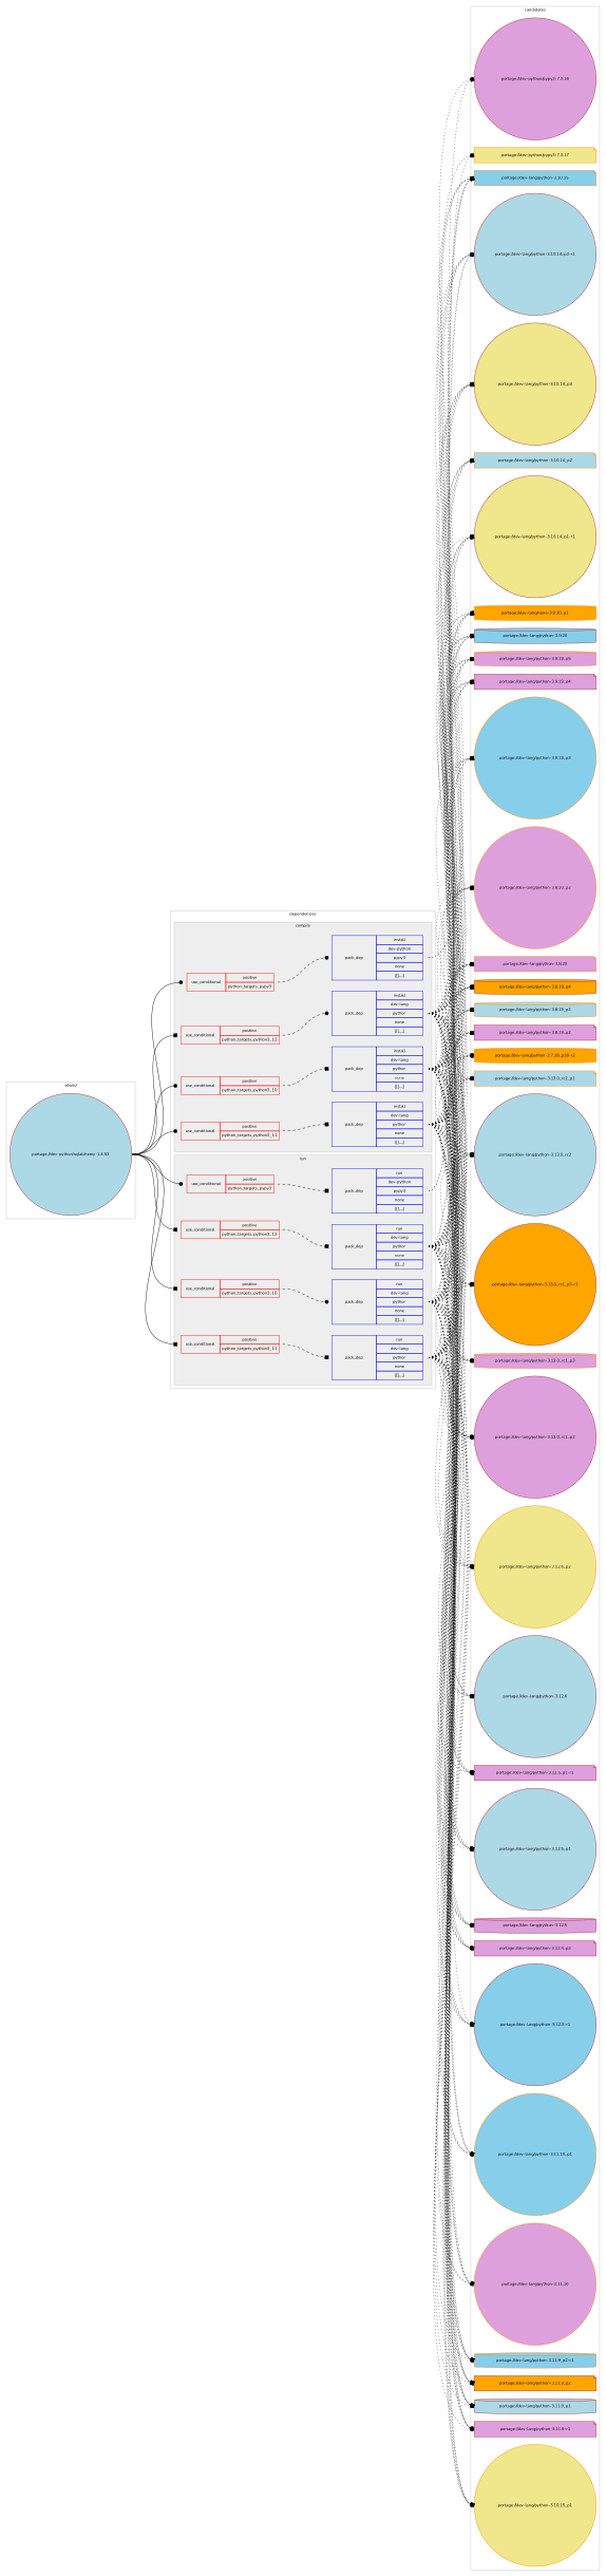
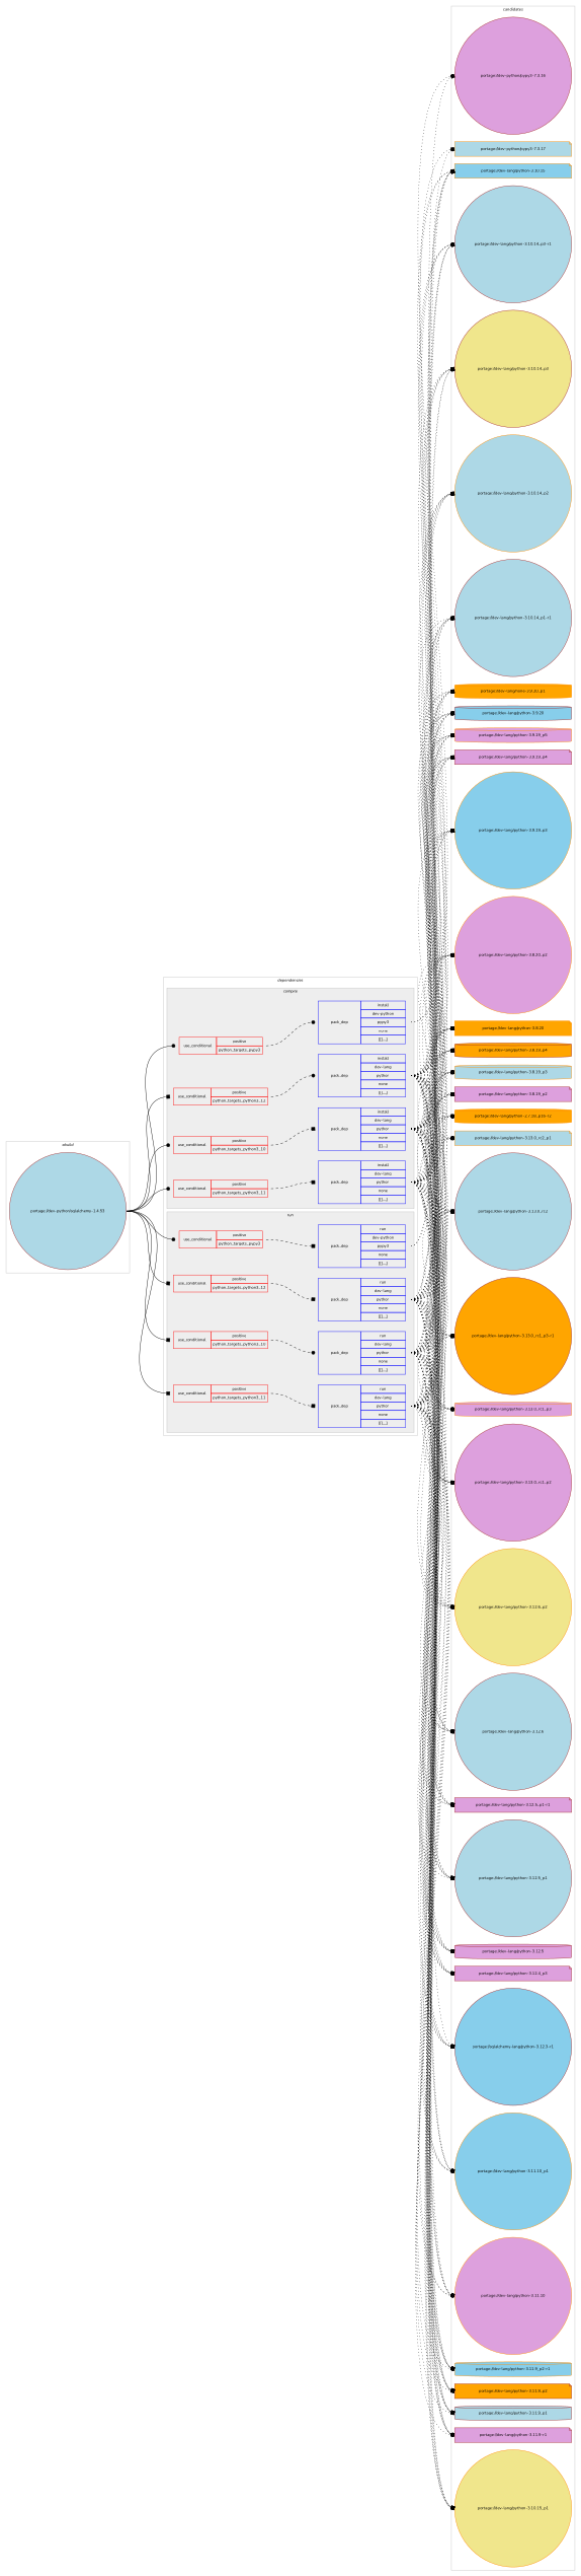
  digraph {
    compound=true
    concentrate=true
    fontname=Nunito
    fontsize=10
    newrank=true
    rankdir=LR
    ranksep=1.5
    node [color=brown fontname=Nunito fontsize=10 shape=circle style=filled]
    edge [arrowhead=box fontname=Nunito headport=w style=dotted tailport=e weight=100]
    n1 [fillcolor=lightblue label="portage://dev-python/sqlalchemy-1.4.53" width=4]
    n2 [color=blue label=<<TABLE BORDER="0" CELLBORDER="1" CELLSPACING="0" CELLPADDING="4" WIDTH="220"><TR><TD ROWSPAN="6" CELLPADDING="30">pack_dep</TD></TR><TR><TD WIDTH="110">install</TD></TR><TR><TD>dev-python</TD></TR><TR><TD>pypy3</TD></TR><TR><TD>none</TD></TR><TR><TD>[[],,,,]</TD></TR></TABLE>> shape=none style=""]
    n3 [color=red label=<<TABLE BORDER="0" CELLBORDER="1" CELLSPACING="0" CELLPADDING="4"><TR><TD ROWSPAN="3" CELLPADDING="10">use_conditional</TD></TR><TR><TD>positive</TD></TR><TR><TD>python_targets_pypy3</TD></TR></TABLE>> shape=none style=""]
    n4 [color=blue label=<<TABLE BORDER="0" CELLBORDER="1" CELLSPACING="0" CELLPADDING="4" WIDTH="220"><TR><TD ROWSPAN="6" CELLPADDING="30">pack_dep</TD></TR><TR><TD WIDTH="110">install</TD></TR><TR><TD>dev-lang</TD></TR><TR><TD>python</TD></TR><TR><TD>none</TD></TR><TR><TD>[[],,,,]</TD></TR></TABLE>> shape=none style=""]
    n5 [color=red label=<<TABLE BORDER="0" CELLBORDER="1" CELLSPACING="0" CELLPADDING="4"><TR><TD ROWSPAN="3" CELLPADDING="10">use_conditional</TD></TR><TR><TD>positive</TD></TR><TR><TD>python_targets_python3_10</TD></TR></TABLE>> shape=none style=""]
    n6 [color=blue label=<<TABLE BORDER="0" CELLBORDER="1" CELLSPACING="0" CELLPADDING="4" WIDTH="220"><TR><TD ROWSPAN="6" CELLPADDING="30">pack_dep</TD></TR><TR><TD WIDTH="110">install</TD></TR><TR><TD>dev-lang</TD></TR><TR><TD>python</TD></TR><TR><TD>none</TD></TR><TR><TD>[[],,,,]</TD></TR></TABLE>> shape=none style=""]
    n7 [color=red label=<<TABLE BORDER="0" CELLBORDER="1" CELLSPACING="0" CELLPADDING="4"><TR><TD ROWSPAN="3" CELLPADDING="10">use_conditional</TD></TR><TR><TD>positive</TD></TR><TR><TD>python_targets_python3_11</TD></TR></TABLE>> shape=none style=""]
    n8 [color=blue label=<<TABLE BORDER="0" CELLBORDER="1" CELLSPACING="0" CELLPADDING="4" WIDTH="220"><TR><TD ROWSPAN="6" CELLPADDING="30">pack_dep</TD></TR><TR><TD WIDTH="110">install</TD></TR><TR><TD>dev-lang</TD></TR><TR><TD>python</TD></TR><TR><TD>none</TD></TR><TR><TD>[[],,,,]</TD></TR></TABLE>> shape=none style=""]
    n9 [color=red label=<<TABLE BORDER="0" CELLBORDER="1" CELLSPACING="0" CELLPADDING="4"><TR><TD ROWSPAN="3" CELLPADDING="10">use_conditional</TD></TR><TR><TD>positive</TD></TR><TR><TD>python_targets_python3_12</TD></TR></TABLE>> shape=none style=""]
    n10 [color=blue label=<<TABLE BORDER="0" CELLBORDER="1" CELLSPACING="0" CELLPADDING="4" WIDTH="220"><TR><TD ROWSPAN="6" CELLPADDING="30">pack_dep</TD></TR><TR><TD WIDTH="110">run</TD></TR><TR><TD>dev-python</TD></TR><TR><TD>pypy3</TD></TR><TR><TD>none</TD></TR><TR><TD>[[],,,,]</TD></TR></TABLE>> shape=none style=""]
    n11 [color=red label=<<TABLE BORDER="0" CELLBORDER="1" CELLSPACING="0" CELLPADDING="4"><TR><TD ROWSPAN="3" CELLPADDING="10">use_conditional</TD></TR><TR><TD>positive</TD></TR><TR><TD>python_targets_pypy3</TD></TR></TABLE>> shape=none style=""]
    n12 [color=blue label=<<TABLE BORDER="0" CELLBORDER="1" CELLSPACING="0" CELLPADDING="4" WIDTH="220"><TR><TD ROWSPAN="6" CELLPADDING="30">pack_dep</TD></TR><TR><TD WIDTH="110">run</TD></TR><TR><TD>dev-lang</TD></TR><TR><TD>python</TD></TR><TR><TD>none</TD></TR><TR><TD>[[],,,,]</TD></TR></TABLE>> shape=none style=""]
    n13 [color=red label=<<TABLE BORDER="0" CELLBORDER="1" CELLSPACING="0" CELLPADDING="4"><TR><TD ROWSPAN="3" CELLPADDING="10">use_conditional</TD></TR><TR><TD>positive</TD></TR><TR><TD>python_targets_python3_10</TD></TR></TABLE>> shape=none style=""]
    n14 [color=blue label=<<TABLE BORDER="0" CELLBORDER="1" CELLSPACING="0" CELLPADDING="4" WIDTH="220"><TR><TD ROWSPAN="6" CELLPADDING="30">pack_dep</TD></TR><TR><TD WIDTH="110">run</TD></TR><TR><TD>dev-lang</TD></TR><TR><TD>python</TD></TR><TR><TD>none</TD></TR><TR><TD>[[],,,,]</TD></TR></TABLE>> shape=none style=""]
    n15 [color=red label=<<TABLE BORDER="0" CELLBORDER="1" CELLSPACING="0" CELLPADDING="4"><TR><TD ROWSPAN="3" CELLPADDING="10">use_conditional</TD></TR><TR><TD>positive</TD></TR><TR><TD>python_targets_python3_11</TD></TR></TABLE>> shape=none style=""]
    n16 [color=blue label=<<TABLE BORDER="0" CELLBORDER="1" CELLSPACING="0" CELLPADDING="4" WIDTH="220"><TR><TD ROWSPAN="6" CELLPADDING="30">pack_dep</TD></TR><TR><TD WIDTH="110">run</TD></TR><TR><TD>dev-lang</TD></TR><TR><TD>python</TD></TR><TR><TD>none</TD></TR><TR><TD>[[],,,,]</TD></TR></TABLE>> shape=none style=""]
    n17 [color=red label=<<TABLE BORDER="0" CELLBORDER="1" CELLSPACING="0" CELLPADDING="4"><TR><TD ROWSPAN="3" CELLPADDING="10">use_conditional</TD></TR><TR><TD>positive</TD></TR><TR><TD>python_targets_python3_12</TD></TR></TABLE>> shape=none style=""]
    n18 [color=darkorange fillcolor=lightblue label="portage://dev-lang/python-3.13.0_rc2_p1" shape=note width=4]
    n19 [fillcolor=lightblue label="portage://dev-lang/python-3.13.0_rc2" width=4]
    n20 [fillcolor=orange label="portage://dev-lang/python-3.13.0_rc1_p3-r1" width=4]
    n21 [color=darkorange fillcolor=plum label="portage://dev-lang/python-3.13.0_rc1_p3" shape=cylinder width=4]
    n22 [fillcolor=plum label="portage://dev-lang/python-3.13.0_rc1_p2" width=4]
    n23 [color=darkorange fillcolor=khaki label="portage://dev-lang/python-3.12.6_p2" width=4]
    n24 [fillcolor=lightblue label="portage://dev-lang/python-3.12.6" width=4]
    n25 [fillcolor=plum label="portage://dev-lang/python-3.12.5_p1-r1" shape=note width=4]
    n26 [fillcolor=lightblue label="portage://dev-lang/python-3.12.5_p1" width=4]
    n27 [fillcolor=plum label="portage://dev-lang/python-3.12.5" shape=cylinder width=4]
    n28 [fillcolor=plum label="portage://dev-lang/python-3.12.4_p3" shape=note width=4]
-   n29 [fillcolor=skyblue label="portage://dev-lang/python-3.12.3-r1" width=4]
+   n29 [fillcolor=skyblue label="portage://sqlalchemy-lang/python-3.12.3-r1" width=4]
    n30 [color=darkorange fillcolor=skyblue label="portage://dev-lang/python-3.11.10_p1" width=4]
    n31 [color=darkorange fillcolor=plum label="portage://dev-lang/python-3.11.10" width=4]
    n32 [color=darkorange fillcolor=skyblue label="portage://dev-lang/python-3.11.9_p2-r1" shape=cylinder width=4]
    n33 [fillcolor=orange label="portage://dev-lang/python-3.11.9_p2" shape=note width=4]
    n34 [fillcolor=lightblue label="portage://dev-lang/python-3.11.9_p1" shape=cylinder width=4]
    n35 [fillcolor=plum label="portage://dev-lang/python-3.11.9-r1" shape=note width=4]
    n36 [color=darkorange fillcolor=khaki label="portage://dev-lang/python-3.10.15_p1" width=4]
    n37 [color=darkorange fillcolor=skyblue label="portage://dev-lang/python-3.10.15" shape=note width=4]
    n38 [fillcolor=lightblue label="portage://dev-lang/python-3.10.14_p3-r1" width=4]
    n39 [fillcolor=khaki label="portage://dev-lang/python-3.10.14_p3" width=4]
-   n40 [color=darkorange fillcolor=lightblue label="portage://dev-lang/python-3.10.14_p2" shape=note width=4]
-   n41 [fillcolor=khaki label="portage://dev-lang/python-3.10.14_p1-r1" width=4]
+   n40 [color=darkorange fillcolor=lightblue label="portage://dev-lang/python-3.10.14_p2" width=4]
+   n41 [fillcolor=lightblue label="portage://dev-lang/python-3.10.14_p1-r1" width=4]
    n42 [color=darkorange fillcolor=orange label="portage://dev-lang/none-3.9.20_p1" shape=cylinder width=4]
    n43 [fillcolor=skyblue label="portage://dev-lang/python-3.9.20" shape=cylinder width=4]
    n44 [color=darkorange fillcolor=plum label="portage://dev-lang/python-3.9.19_p5" shape=cylinder width=4]
    n45 [fillcolor=plum label="portage://dev-lang/python-3.9.19_p4" shape=note width=4]
    n46 [color=darkorange fillcolor=skyblue label="portage://dev-lang/python-3.9.19_p3" width=4]
    n47 [color=darkorange fillcolor=plum label="portage://dev-lang/python-3.8.20_p2" width=4]
-   n48 [color=darkorange fillcolor=plum label="portage://dev-lang/python-3.8.20" shape=note width=4]
+   n48 [color=darkorange fillcolor=orange label="portage://dev-lang/python-3.8.20" shape=note width=4]
    n49 [fillcolor=orange label="portage://dev-lang/python-3.8.19_p4" shape=cylinder width=4]
    n50 [color=darkorange fillcolor=lightblue label="portage://dev-lang/python-3.8.19_p3" shape=cylinder width=4]
    n51 [fillcolor=plum label="portage://dev-lang/python-3.8.19_p2" shape=note width=4]
    n52 [color=darkorange fillcolor=orange label="portage://dev-lang/python-2.7.18_p16-r2" shape=cylinder width=4]
-   n53 [color=darkorange fillcolor=khaki label="portage://dev-python/pypy3-7.3.17" shape=note width=4]
+   n53 [color=darkorange fillcolor=lightblue label="portage://dev-python/pypy3-7.3.17" shape=note width=4]
    n54 [fillcolor=plum label="portage://dev-python/pypy3-7.3.16" width=4]
    subgraph cluster_1 {
      color=gray
      label=<<i>dependencies</i>>
      subgraph cluster_2 {
        color=gray
        fillcolor="#eeeeee"
        label=<<i>compile</i>>
        style=filled
        subgraph sub_3 {
          color=gray
          fillcolor="#eeeeee"
          label=<<i>compile</i>>
          style=filled
          n3
          subgraph sub_4 {
            color=gray
            fillcolor="#eeeeee"
            label=<<i>compile</i>>
            style=filled
            n2
          }
        }
        subgraph sub_5 {
          color=gray
          fillcolor="#eeeeee"
          label=<<i>compile</i>>
          style=filled
          n5
          subgraph sub_6 {
            color=gray
            fillcolor="#eeeeee"
            label=<<i>compile</i>>
            style=filled
            n4
          }
        }
        subgraph sub_7 {
          color=gray
          fillcolor="#eeeeee"
          label=<<i>compile</i>>
          style=filled
          n7
          subgraph sub_8 {
            color=gray
            fillcolor="#eeeeee"
            label=<<i>compile</i>>
            style=filled
            n6
          }
        }
        subgraph sub_9 {
          color=gray
          fillcolor="#eeeeee"
          label=<<i>compile</i>>
          style=filled
          n9
          subgraph sub_10 {
            color=gray
            fillcolor="#eeeeee"
            label=<<i>compile</i>>
            style=filled
            n8
          }
        }
      }
      subgraph cluster_11 {
        color=gray
        fillcolor="#eeeeee"
        label=<<i>compile and run</i>>
        style=filled
      }
      subgraph cluster_12 {
        color=gray
        fillcolor="#eeeeee"
        label=<<i>run</i>>
        style=filled
        subgraph sub_13 {
          color=gray
          fillcolor="#eeeeee"
          label=<<i>run</i>>
          style=filled
          n11
          subgraph sub_14 {
            color=gray
            fillcolor="#eeeeee"
            label=<<i>run</i>>
            style=filled
            n10
          }
        }
        subgraph sub_15 {
          color=gray
          fillcolor="#eeeeee"
          label=<<i>run</i>>
          style=filled
          n13
          subgraph sub_16 {
            color=gray
            fillcolor="#eeeeee"
            label=<<i>run</i>>
            style=filled
            n12
          }
        }
        subgraph sub_17 {
          color=gray
          fillcolor="#eeeeee"
          label=<<i>run</i>>
          style=filled
          n15
          subgraph sub_18 {
            color=gray
            fillcolor="#eeeeee"
            label=<<i>run</i>>
            style=filled
            n14
          }
        }
        subgraph sub_19 {
          color=gray
          fillcolor="#eeeeee"
          label=<<i>run</i>>
          style=filled
          n17
          subgraph sub_20 {
            color=gray
            fillcolor="#eeeeee"
            label=<<i>run</i>>
            style=filled
            n16
          }
        }
      }
    }
    subgraph cluster_21 {
      color=gray
      label=<<i>ebuild</i>>
      n1
    }
    subgraph cluster_22 {
      color=gray
      label=<<i>candidates</i>>
      rank=same
      subgraph sub_23 {
        color=black
        label=<<i>candidates</i>>
        nodesep=1
        rank=same
        n18
        n19
        n20
        n21
        n22
        n23
        n24
        n25
        n26
        n27
        n28
        n29
        n30
        n31
        n32
        n33
        n34
        n35
        n36
        n37
        n38
        n39
        n40
        n41
        n42
        n43
        n44
        n45
        n46
        n47
        n48
        n49
        n50
        n51
        n52
      }
      subgraph sub_24 {
        color=black
        label=<<i>candidates</i>>
        nodesep=1
        rank=same
        n53
        n54
      }
      subgraph sub_25 {
        color=black
        label=<<i>candidates</i>>
        nodesep=1
        rank=same
        n18
        n19
        n20
        n21
        n22
        n23
        n24
        n25
        n26
        n27
        n28
        n29
        n30
        n31
        n32
        n33
        n34
        n35
        n36
        n37
        n38
        n39
        n40
        n41
        n42
        n43
        n44
        n45
        n46
        n47
        n48
        n49
        n50
        n51
        n52
      }
      subgraph sub_26 {
        color=black
        label=<<i>candidates</i>>
        nodesep=1
        rank=same
        n18
        n19
        n20
        n21
        n22
        n23
        n24
        n25
        n26
        n27
        n28
        n29
        n30
        n31
        n32
        n33
        n34
        n35
        n36
        n37
        n38
        n39
        n40
        n41
        n42
        n43
        n44
        n45
        n46
        n47
        n48
        n49
        n50
        n51
        n52
      }
      subgraph sub_27 {
        color=black
        label=<<i>candidates</i>>
        nodesep=1
        rank=same
        n53
        n54
      }
      subgraph sub_28 {
        color=black
        label=<<i>candidates</i>>
        nodesep=1
        rank=same
        n18
        n19
        n20
        n21
        n22
        n23
        n24
        n25
        n26
        n27
        n28
        n29
        n30
        n31
        n32
        n33
        n34
        n35
        n36
        n37
        n38
        n39
        n40
        n41
        n42
        n43
        n44
        n45
        n46
        n47
        n48
        n49
        n50
        n51
        n52
      }
      subgraph sub_29 {
        color=black
        label=<<i>candidates</i>>
        nodesep=1
        rank=same
        n18
        n19
        n20
        n21
        n22
        n23
        n24
        n25
        n26
        n27
        n28
        n29
        n30
        n31
        n32
        n33
        n34
        n35
        n36
        n37
        n38
        n39
        n40
        n41
        n42
        n43
        n44
        n45
        n46
        n47
        n48
        n49
        n50
        n51
        n52
      }
      subgraph sub_30 {
        color=black
        label=<<i>candidates</i>>
        nodesep=1
        rank=same
        n18
        n19
        n20
        n21
        n22
        n23
        n24
        n25
        n26
        n27
        n28
        n29
        n30
        n31
        n32
        n33
        n34
        n35
        n36
        n37
        n38
        n39
        n40
        n41
        n42
        n43
        n44
        n45
        n46
        n47
        n48
        n49
        n50
        n51
        n52
      }
    }
    n1 -> n3 [arrowhead=dot style=solid weight=20]
    n1 -> n5 [arrowhead=dot style=solid weight=20]
    n1 -> n7 [arrowhead=dot style=solid weight=20]
    n1 -> n9 [style=solid weight=20]
    n1 -> n11 [arrowhead=dot style=solid weight=20]
    n1 -> n13 [style=solid weight=20]
    n1 -> n15 [style=solid weight=20]
    n1 -> n17 [style=solid weight=20]
    n2 -> n53
    n2 -> n54 [arrowhead=dot]
    n3 -> n2 [arrowhead=dot style=dashed weight=20]
    n4 -> n18 [arrowhead=dot]
    n4 -> n19 [arrowhead=dot]
    n4 -> n20 [arrowhead=dot]
    n4 -> n21 [arrowhead=dot]
    n4 -> n22
    n4 -> n23 [arrowhead=dot]
    n4 -> n24
    n4 -> n25
    n4 -> n26
    n4 -> n27 [arrowhead=dot]
    n4 -> n28 [arrowhead=dot]
    n4 -> n29 [arrowhead=dot]
    n4 -> n30
    n4 -> n31 [arrowhead=dot]
    n4 -> n32 [arrowhead=dot]
    n4 -> n33
    n4 -> n34 [arrowhead=dot]
    n4 -> n35 [arrowhead=dot]
    n4 -> n36
    n4 -> n37 [arrowhead=dot]
    n4 -> n38 [arrowhead=dot]
    n4 -> n39
    n4 -> n40
    n4 -> n41 [arrowhead=dot]
    n4 -> n42 [arrowhead=dot]
    n4 -> n43
    n4 -> n44 [arrowhead=dot]
    n4 -> n45 [arrowhead=dot]
    n4 -> n46
    n4 -> n47
    n4 -> n48
    n4 -> n49 [arrowhead=dot]
    n4 -> n50 [arrowhead=dot]
    n4 -> n51 [arrowhead=dot]
    n4 -> n52 [arrowhead=dot]
    n5 -> n4 [style=dashed weight=20]
    n6 -> n18 [arrowhead=dot]
    n6 -> n19
    n6 -> n20
    n6 -> n21
    n6 -> n22 [arrowhead=dot]
    n6 -> n23
    n6 -> n24
    n6 -> n25 [arrowhead=dot]
    n6 -> n26
    n6 -> n27
    n6 -> n28 [arrowhead=dot]
    n6 -> n29
    n6 -> n30 [arrowhead=dot]
    n6 -> n31 [arrowhead=dot]
    n6 -> n32
    n6 -> n33
    n6 -> n34 [arrowhead=dot]
    n6 -> n35 [arrowhead=dot]
    n6 -> n36 [arrowhead=dot]
    n6 -> n37
    n6 -> n38 [arrowhead=dot]
    n6 -> n39
    n6 -> n40 [arrowhead=dot]
    n6 -> n41
    n6 -> n42
    n6 -> n43 [arrowhead=dot]
    n6 -> n44
    n6 -> n45
    n6 -> n46
    n6 -> n47 [arrowhead=dot]
    n6 -> n48
    n6 -> n49
    n6 -> n50
    n6 -> n51
    n6 -> n52 [arrowhead=dot]
    n7 -> n6 [style=dashed weight=20]
    n8 -> n18 [arrowhead=dot]
    n8 -> n19 [arrowhead=dot]
    n8 -> n20 [arrowhead=dot]
    n8 -> n21 [arrowhead=dot]
    n8 -> n22 [arrowhead=dot]
    n8 -> n23 [arrowhead=dot]
    n8 -> n24 [arrowhead=dot]
    n8 -> n25
    n8 -> n26
    n8 -> n27 [arrowhead=dot]
    n8 -> n28
    n8 -> n29
    n8 -> n30 [arrowhead=dot]
    n8 -> n31 [arrowhead=dot]
    n8 -> n32 [arrowhead=dot]
    n8 -> n33
    n8 -> n34
    n8 -> n35 [arrowhead=dot]
    n8 -> n36
    n8 -> n37
    n8 -> n38 [arrowhead=dot]
    n8 -> n39
    n8 -> n40
    n8 -> n41
    n8 -> n42 [arrowhead=dot]
    n8 -> n43
    n8 -> n44 [arrowhead=dot]
    n8 -> n45 [arrowhead=dot]
    n8 -> n46
    n8 -> n47 [arrowhead=dot]
    n8 -> n48 [arrowhead=dot]
    n8 -> n49
    n8 -> n50 [arrowhead=dot]
    n8 -> n51 [arrowhead=dot]
    n8 -> n52
    n9 -> n8 [arrowhead=dot style=dashed weight=20]
    n10 -> n53 [arrowhead=dot]
    n10 -> n54
    n11 -> n10 [style=dashed weight=20]
    n12 -> n18
    n12 -> n19
    n12 -> n20
    n12 -> n21 [arrowhead=dot]
    n12 -> n22 [arrowhead=dot]
    n12 -> n23
    n12 -> n24
    n12 -> n25
    n12 -> n26
    n12 -> n27
    n12 -> n28
    n12 -> n29
    n12 -> n30 [arrowhead=dot]
    n12 -> n31 [arrowhead=dot]
    n12 -> n32
    n12 -> n33
    n12 -> n34
    n12 -> n35 [arrowhead=dot]
    n12 -> n36
    n12 -> n37
    n12 -> n38 [arrowhead=dot]
    n12 -> n39 [arrowhead=dot]
    n12 -> n40 [arrowhead=dot]
    n12 -> n41
    n12 -> n42
    n12 -> n43 [arrowhead=dot]
    n12 -> n44
    n12 -> n45 [arrowhead=dot]
    n12 -> n46
    n12 -> n47 [arrowhead=dot]
    n12 -> n48 [arrowhead=dot]
    n12 -> n49 [arrowhead=dot]
    n12 -> n50 [arrowhead=dot]
    n12 -> n51
    n12 -> n52 [arrowhead=dot]
    n13 -> n12 [arrowhead=dot style=dashed weight=20]
    n14 -> n18 [arrowhead=dot]
    n14 -> n19
    n14 -> n20
    n14 -> n21 [arrowhead=dot]
    n14 -> n22
    n14 -> n23 [arrowhead=dot]
    n14 -> n24 [arrowhead=dot]
    n14 -> n25
    n14 -> n26
    n14 -> n27 [arrowhead=dot]
    n14 -> n28 [arrowhead=dot]
    n14 -> n29
    n14 -> n30 [arrowhead=dot]
    n14 -> n31 [arrowhead=dot]
    n14 -> n32 [arrowhead=dot]
    n14 -> n33
    n14 -> n34
    n14 -> n35
    n14 -> n36
    n14 -> n37
    n14 -> n38 [arrowhead=dot]
    n14 -> n39
    n14 -> n40
    n14 -> n41
    n14 -> n42
    n14 -> n43
    n14 -> n44 [arrowhead=dot]
    n14 -> n45
    n14 -> n46
    n14 -> n47 [arrowhead=dot]
    n14 -> n48 [arrowhead=dot]
    n14 -> n49
    n14 -> n50 [arrowhead=dot]
    n14 -> n51
    n14 -> n52 [arrowhead=dot]
    n15 -> n14 [style=dashed weight=20]
    n16 -> n18 [arrowhead=dot]
    n16 -> n19
    n16 -> n20 [arrowhead=dot]
    n16 -> n21 [arrowhead=dot]
    n16 -> n22 [arrowhead=dot]
    n16 -> n23
    n16 -> n24 [arrowhead=dot]
    n16 -> n25
    n16 -> n26
    n16 -> n27 [arrowhead=dot]
    n16 -> n28 [arrowhead=dot]
    n16 -> n29 [arrowhead=dot]
    n16 -> n30
    n16 -> n31
    n16 -> n32
    n16 -> n33
    n16 -> n34
    n16 -> n35 [arrowhead=dot]
    n16 -> n36 [arrowhead=dot]
    n16 -> n37
    n16 -> n38
    n16 -> n39
    n16 -> n40 [arrowhead=dot]
    n16 -> n41 [arrowhead=dot]
    n16 -> n42
    n16 -> n43 [arrowhead=dot]
    n16 -> n44 [arrowhead=dot]
    n16 -> n45
    n16 -> n46 [arrowhead=dot]
    n16 -> n47
    n16 -> n48
    n16 -> n49
    n16 -> n50
    n16 -> n51 [arrowhead=dot]
    n16 -> n52 [arrowhead=dot]
    n17 -> n16 [style=dashed weight=20]
  }
